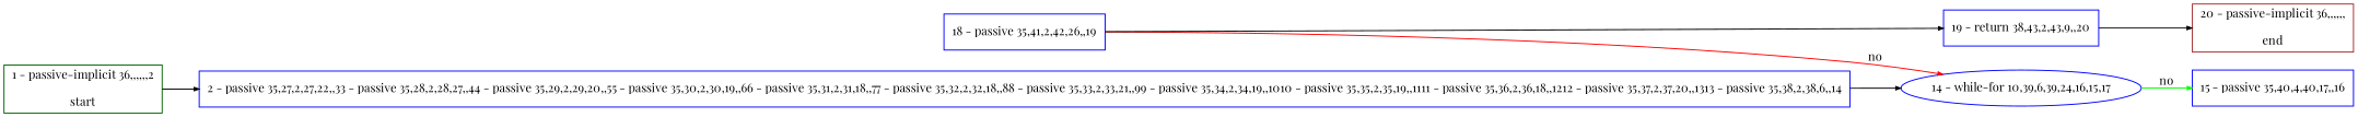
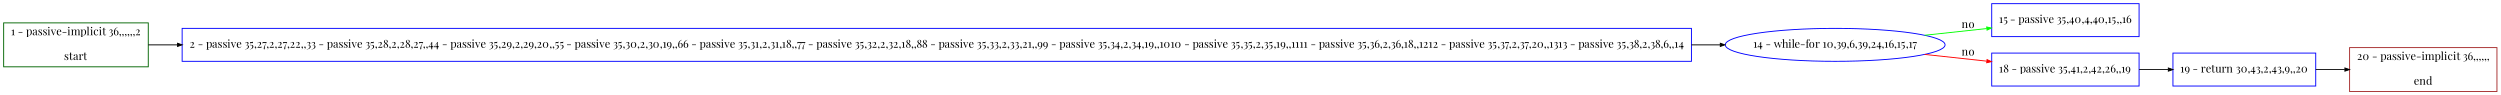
  digraph {
    bgcolor=white
    compound=true
    fillcolor="#FFFFCC"
    fontname="Playfair Display"
    fontsize=12
    pack=true
    packmode=clust
    rankdir=LR
    style="rounded,filled"
    node [color="#0000ff" compound=true fillcolor="#ffffff" fixedsize=false fontname="Playfair Display" fontsize=12 node_initialized=no shape=box style=filled]
    edge [arrowhead=normal arrowsize=0.5 arrowtail=none color="#000000" compound=true dir=forward fontcolor=black fontname="Playfair Display" fontsize=12]
    n1 [label="2 - passive 35,27,2,27,22,,33 - passive 35,28,2,28,27,,44 - passive 35,29,2,29,20,,55 - passive 35,30,2,30,19,,66 - passive 35,31,2,31,18,,77 - passive 35,32,2,32,18,,88 - passive 35,33,2,33,21,,99 - passive 35,34,2,34,19,,1010 - passive 35,35,2,35,19,,1111 - passive 35,36,2,36,18,,1212 - passive 35,37,2,37,20,,1313 - passive 35,38,2,38,6,,14"]
    n2 [label="14 - while-for 10,39,6,39,24,16,15,17" shape=oval]
-   n3 [label="15 - passive 35,40,4,40,17,,16"]
+   n3 [label="15 - passive 35,40,4,40,15,,16"]
    n4 [label="18 - passive 35,41,2,42,26,,19"]
    n5 [color="#006400" label="1 - passive-implicit 36,,,,,,2\n\nstart"]
-   n6 [label="19 - return 38,43,2,43,9,,20"]
+   n6 [label="19 - return 30,43,2,43,9,,20"]
    n7 [color="#a52a2a" label="20 - passive-implicit 36,,,,,,\n\nend"]
    n1 -> n2
    n2 -> n3 [color="#00ff00" label=no]
-   n4 -> n2 [color="#ff0000" label=no]
+   n2 -> n4 [color="#ff0000" label=no]
    n4 -> n6
    n5 -> n1
    n6 -> n7
  }
